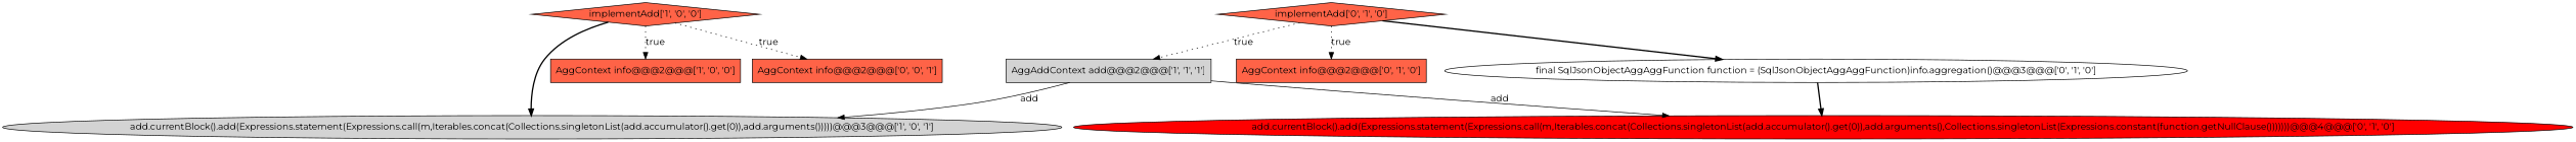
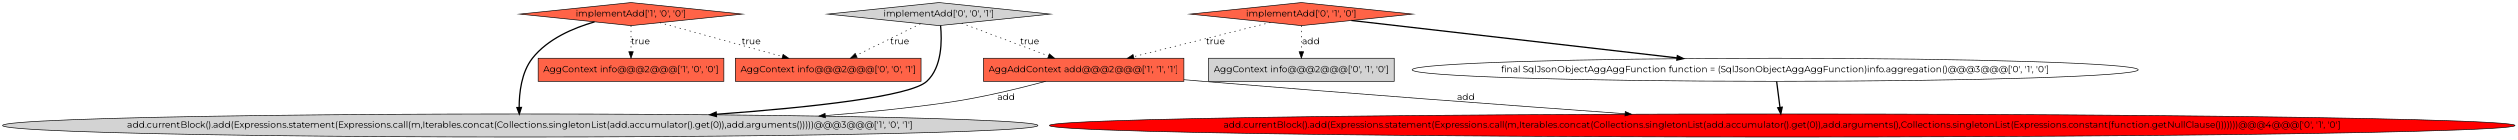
  digraph {
    fontname=Montserrat
    node [fillcolor=tomato fontname=Montserrat shape=box style=filled]
    edge [fontname=Montserrat style=dotted]
-   n1 [fillcolor=lightgray label="AggAddContext add@@@2@@@['1', '1', '1']"]
+   n1 [label="AggAddContext add@@@2@@@['1', '1', '1']"]
    n2 [fillcolor=lightgray label="add.currentBlock().add(Expressions.statement(Expressions.call(m,Iterables.concat(Collections.singletonList(add.accumulator().get(0)),add.arguments()))))@@@3@@@['1', '0', '1']" shape=ellipse]
    n3 [fillcolor=red label="add.currentBlock().add(Expressions.statement(Expressions.call(m,Iterables.concat(Collections.singletonList(add.accumulator().get(0)),add.arguments(),Collections.singletonList(Expressions.constant(function.getNullClause()))))))@@@4@@@['0', '1', '0']" shape=ellipse]
    n4 [label="implementAdd['1', '0', '0']" shape=diamond]
    n5 [label="AggContext info@@@2@@@['1', '0', '0']"]
    n6 [label="AggContext info@@@2@@@['0', '0', '1']"]
-   n7 [label="AggContext info@@@2@@@['0', '1', '0']"]
+   n7 [fillcolor=lightgray label="AggContext info@@@2@@@['0', '1', '0']"]
    n8 [label="implementAdd['0', '1', '0']" shape=diamond]
    n9 [fillcolor=white label="final SqlJsonObjectAggAggFunction function = (SqlJsonObjectAggAggFunction)info.aggregation()@@@3@@@['0', '1', '0']" shape=ellipse]
+   n10 [fillcolor=lightgray label="implementAdd['0', '0', '1']" shape=diamond]
    n1 -> n2 [label=add style=solid]
    n1 -> n3 [label=add style=solid]
    n4 -> n2 [style=bold]
    n4 -> n5 [label=true]
    n4 -> n6 [label=true]
    n8 -> n1 [label=true]
-   n8 -> n7 [label=true]
+   n8 -> n7 [label=add]
    n8 -> n9 [style=bold]
    n9 -> n3 [style=bold]
+   n10 -> n1 [label=true]
+   n10 -> n2 [style=bold]
+   n10 -> n6 [label=true]
  }
